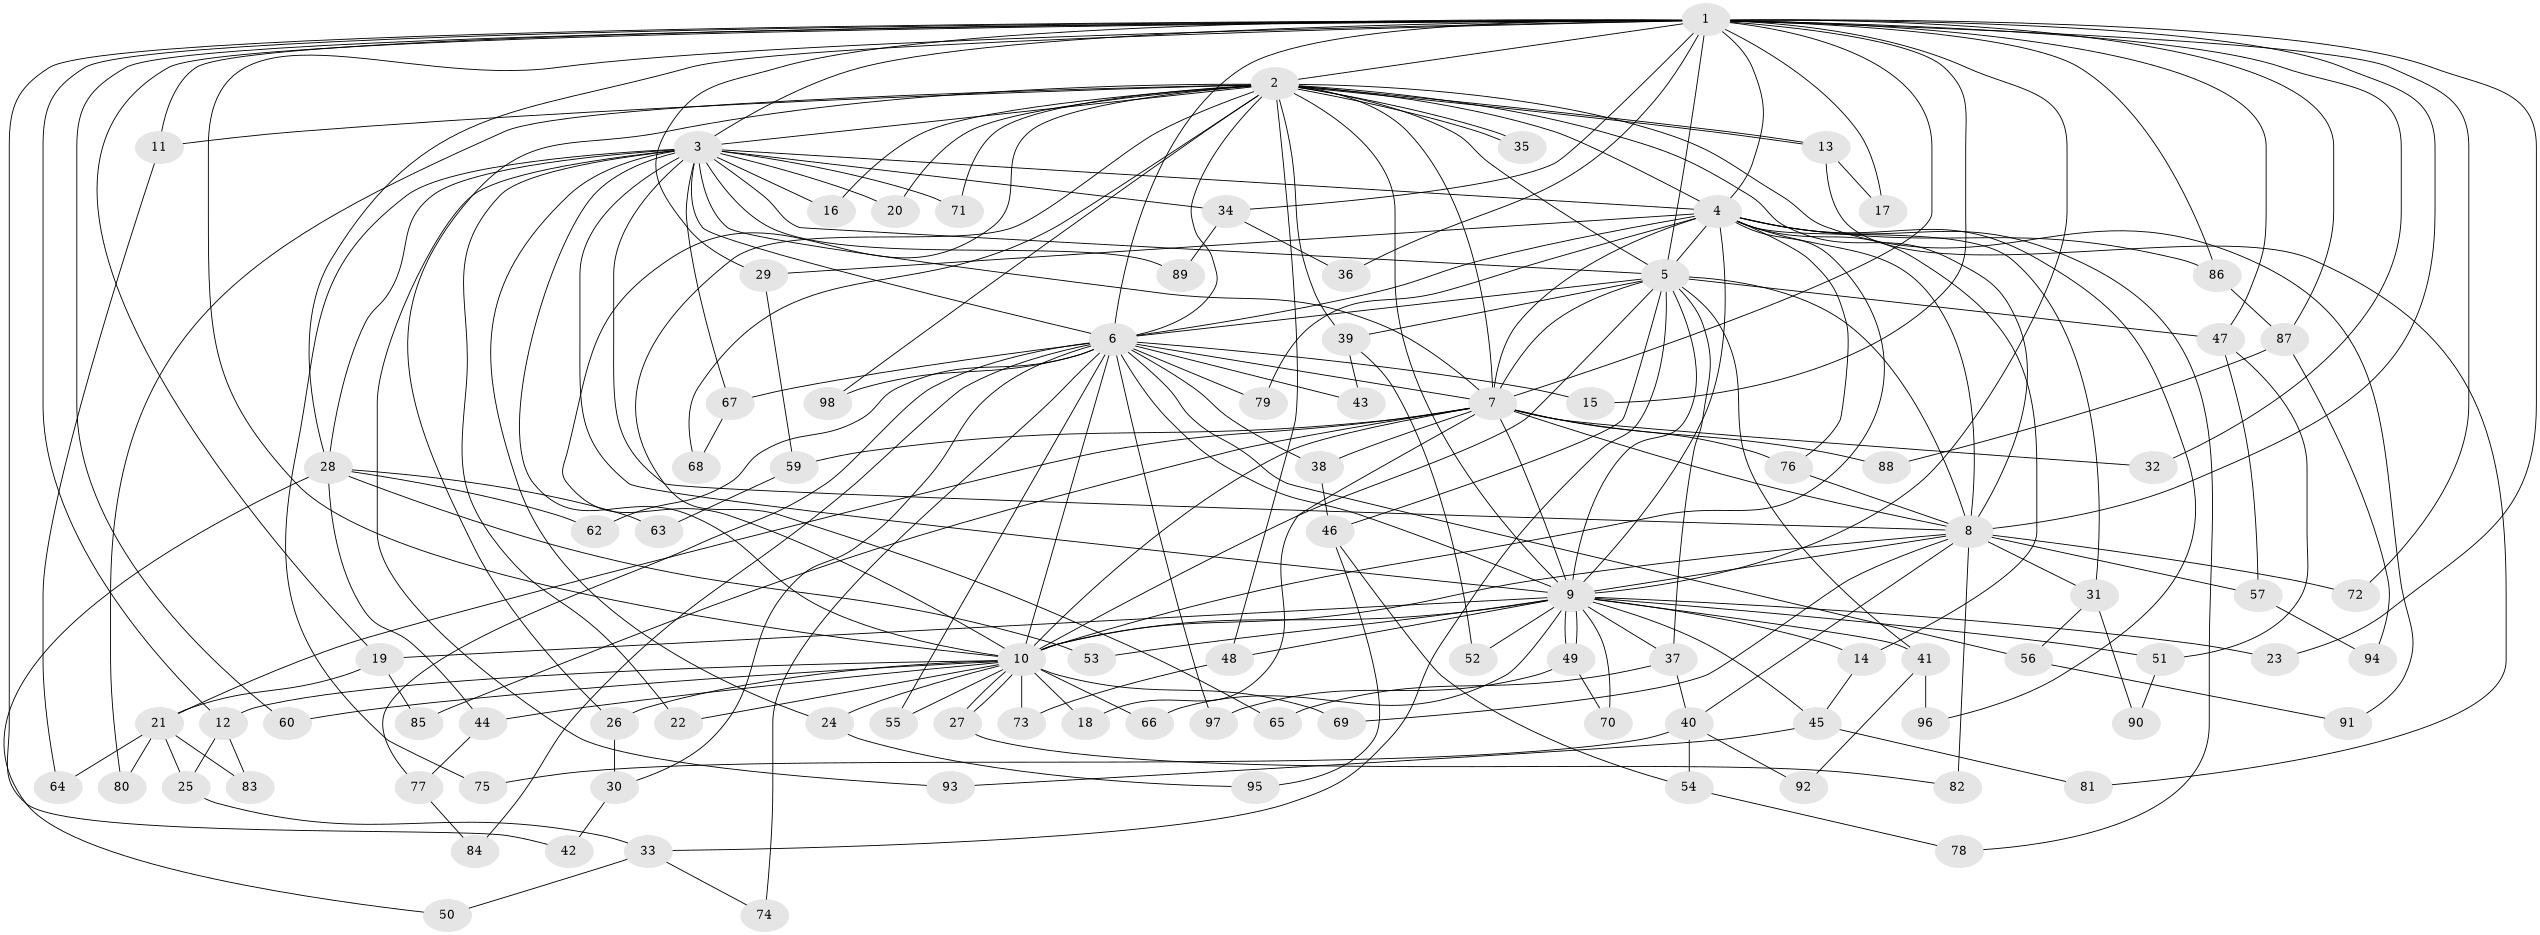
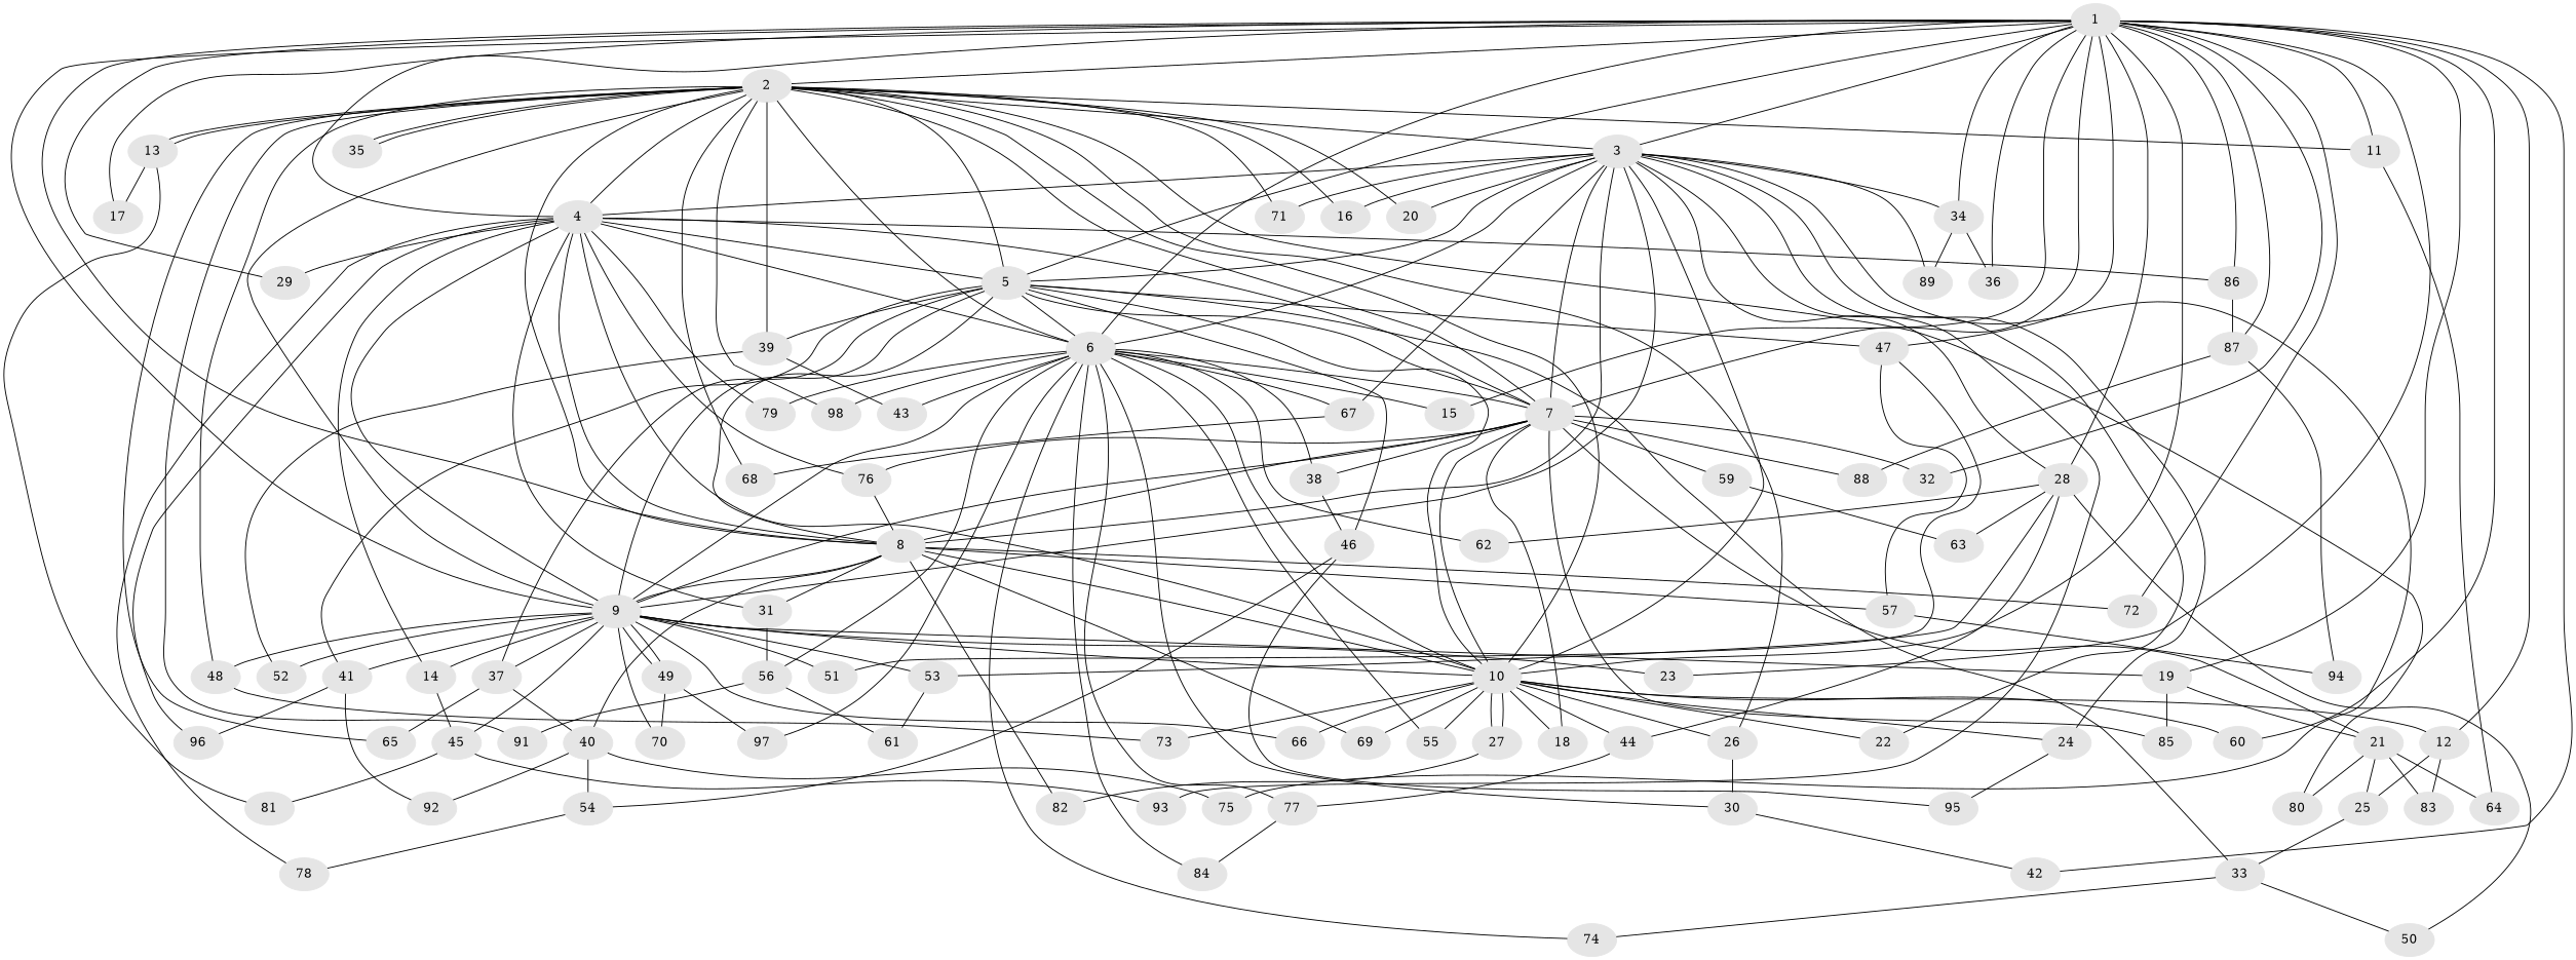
  graph {
    node [color=gray90 style=filled]
    1
    2
    3
    4
    5
    6
    7
    8
    9
    10
    11
    12
    15
    17
    19
    23
    28
    29
    32
    34
    36
    42
    47
    60
    72
    86
    87
    13
    16
    20
    26
    35
    39
    48
    n35 [label=98]
    65
    68
    71
    80
    91
    22
    24
    67
    75
    89
    93
    14
    31
    76
    78
    79
    96
    33
    37
    41
    46
    30
    38
    43
    55
    56
    62
    74
    77
    84
    97
    18
    21
    59
    85
    88
    40
    57
    69
    82
    45
    49
    51
    52
    53
    66
    70
    27
    44
    73
    64
    25
    83
    50
    63
    94
    81
    95
-   90
    92
    54
+   61
    1 -- 2
    1 -- 3
    1 -- 4
    1 -- 5
    1 -- 6
    1 -- 7
    1 -- 8
    1 -- 9
    1 -- 10
    1 -- 11
    1 -- 12
    1 -- 15
    1 -- 17
    1 -- 19
    1 -- 23
    1 -- 28
    1 -- 29
    1 -- 32
    1 -- 34
    1 -- 36
    1 -- 42
    1 -- 47
    1 -- 60
    1 -- 72
    1 -- 86
    1 -- 87
    2 -- 3
    2 -- 4
    2 -- 5
    2 -- 6
    2 -- 7
    2 -- 8
    2 -- 9
    2 -- 10
    2 -- 11
    2 -- 13
    2 -- 13
    2 -- 16
    2 -- 20
    2 -- 26
    2 -- 35
    2 -- 35
    2 -- 39
    2 -- 48
    2 -- n35
    2 -- 65
    2 -- 68
    2 -- 71
    2 -- 80
    2 -- 91
    3 -- 4
    3 -- 5
    3 -- 6
    3 -- 7
    3 -- 8
    3 -- 9
    3 -- 10
    3 -- 28
    3 -- 34
    3 -- 16
    3 -- 20
    3 -- 71
    3 -- 22
    3 -- 24
    3 -- 67
    3 -- 75
    3 -- 89
    3 -- 93
    4 -- 5
    4 -- 6
    4 -- 7
    4 -- 8
    4 -- 9
    4 -- 10
    4 -- 29
    4 -- 86
    4 -- 14
    4 -- 31
    4 -- 76
    4 -- 78
    4 -- 79
    4 -- 96
    5 -- 6
    5 -- 7
    5 -- 8
    5 -- 9
    5 -- 10
    5 -- 47
    5 -- 39
    5 -- 33
    5 -- 37
    5 -- 41
    5 -- 46
    6 -- 7
    6 -- 9
    6 -- 10
    6 -- 15
    6 -- n35
    6 -- 67
    6 -- 79
    6 -- 30
    6 -- 38
    6 -- 43
    6 -- 55
    6 -- 56
    6 -- 62
    6 -- 74
    6 -- 77
    6 -- 84
    6 -- 97
    7 -- 8
    7 -- 9
    7 -- 10
    7 -- 32
    7 -- 76
    7 -- 38
    7 -- 18
    7 -- 21
    7 -- 59
    7 -- 85
    7 -- 88
    8 -- 9
    8 -- 10
    8 -- 72
    8 -- 31
    8 -- 40
    8 -- 57
    8 -- 69
    8 -- 82
    9 -- 10
    9 -- 19
    9 -- 23
    9 -- 48
    9 -- 14
    9 -- 37
    9 -- 41
    9 -- 45
    9 -- 49
    9 -- 49
    9 -- 51
    9 -- 52
    9 -- 53
    9 -- 66
    9 -- 70
    10 -- 12
    10 -- 60
    10 -- 26
    10 -- 22
    10 -- 24
    10 -- 55
    10 -- 18
    10 -- 69
    10 -- 66
    10 -- 27
    10 -- 27
    10 -- 44
    10 -- 73
    11 -- 64
    12 -- 25
    12 -- 83
    19 -- 21
    19 -- 85
    28 -- 62
    28 -- 53
    28 -- 44
    28 -- 50
    28 -- 63
-   29 -- 59
    34 -- 36
    34 -- 89
    47 -- 57
    47 -- 51
    86 -- 87
    87 -- 88
    87 -- 94
    13 -- 17
    13 -- 81
    26 -- 30
    39 -- 43
    39 -- 52
    48 -- 73
    24 -- 95
    67 -- 68
    14 -- 45
    31 -- 56
-   31 -- 90
    76 -- 8
    33 -- 74
    33 -- 50
    37 -- 65
    37 -- 40
    41 -- 96
    41 -- 92
    46 -- 95
    46 -- 54
    30 -- 42
    38 -- 46
    56 -- 91
+   56 -- 61
    77 -- 84
    21 -- 80
    21 -- 64
    21 -- 25
    21 -- 83
    59 -- 63
    40 -- 75
    40 -- 92
    40 -- 54
    57 -- 94
    45 -- 93
    45 -- 81
    49 -- 97
    49 -- 70
-   51 -- 90
+   53 -- 61
    27 -- 82
    44 -- 77
    25 -- 33
    54 -- 78
  }
